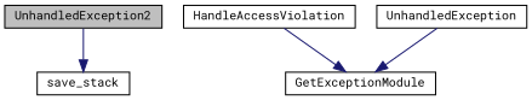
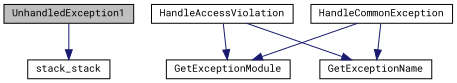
  digraph {
    fontname="Roboto Mono"
    rankdir=TB
    node [color=black fillcolor=white fontname="Roboto Mono" fontsize=10 shape=record style=filled]
    edge [color=midnightblue fontname="Roboto Mono" fontsize=10 labelfontname=Helvetica labelfontsize=10 style=solid]
-   n1 [fillcolor=grey75 fontcolor=black height=0.2 label=UnhandledException2 width=0.4]
-   n2 [height=0.2 label=save_stack width=0.4]
+   n1 [fillcolor=grey75 fontcolor=black height=0.2 label=UnhandledException1 width=0.4]
+   n2 [height=0.2 label=stack_stack width=0.4]
    n3 [height=0.2 label=HandleAccessViolation width=0.4]
    n4 [height=0.2 label=GetExceptionModule width=0.4]
-   n6 [height=0.2 label=UnhandledException width=0.4]
+   n5 [height=0.2 label=GetExceptionName width=0.4]
+   n6 [height=0.2 label=HandleCommonException width=0.4]
    n1 -> n2
    n3 -> n4
+   n3 -> n5
    n6 -> n4
+   n6 -> n5
  }
